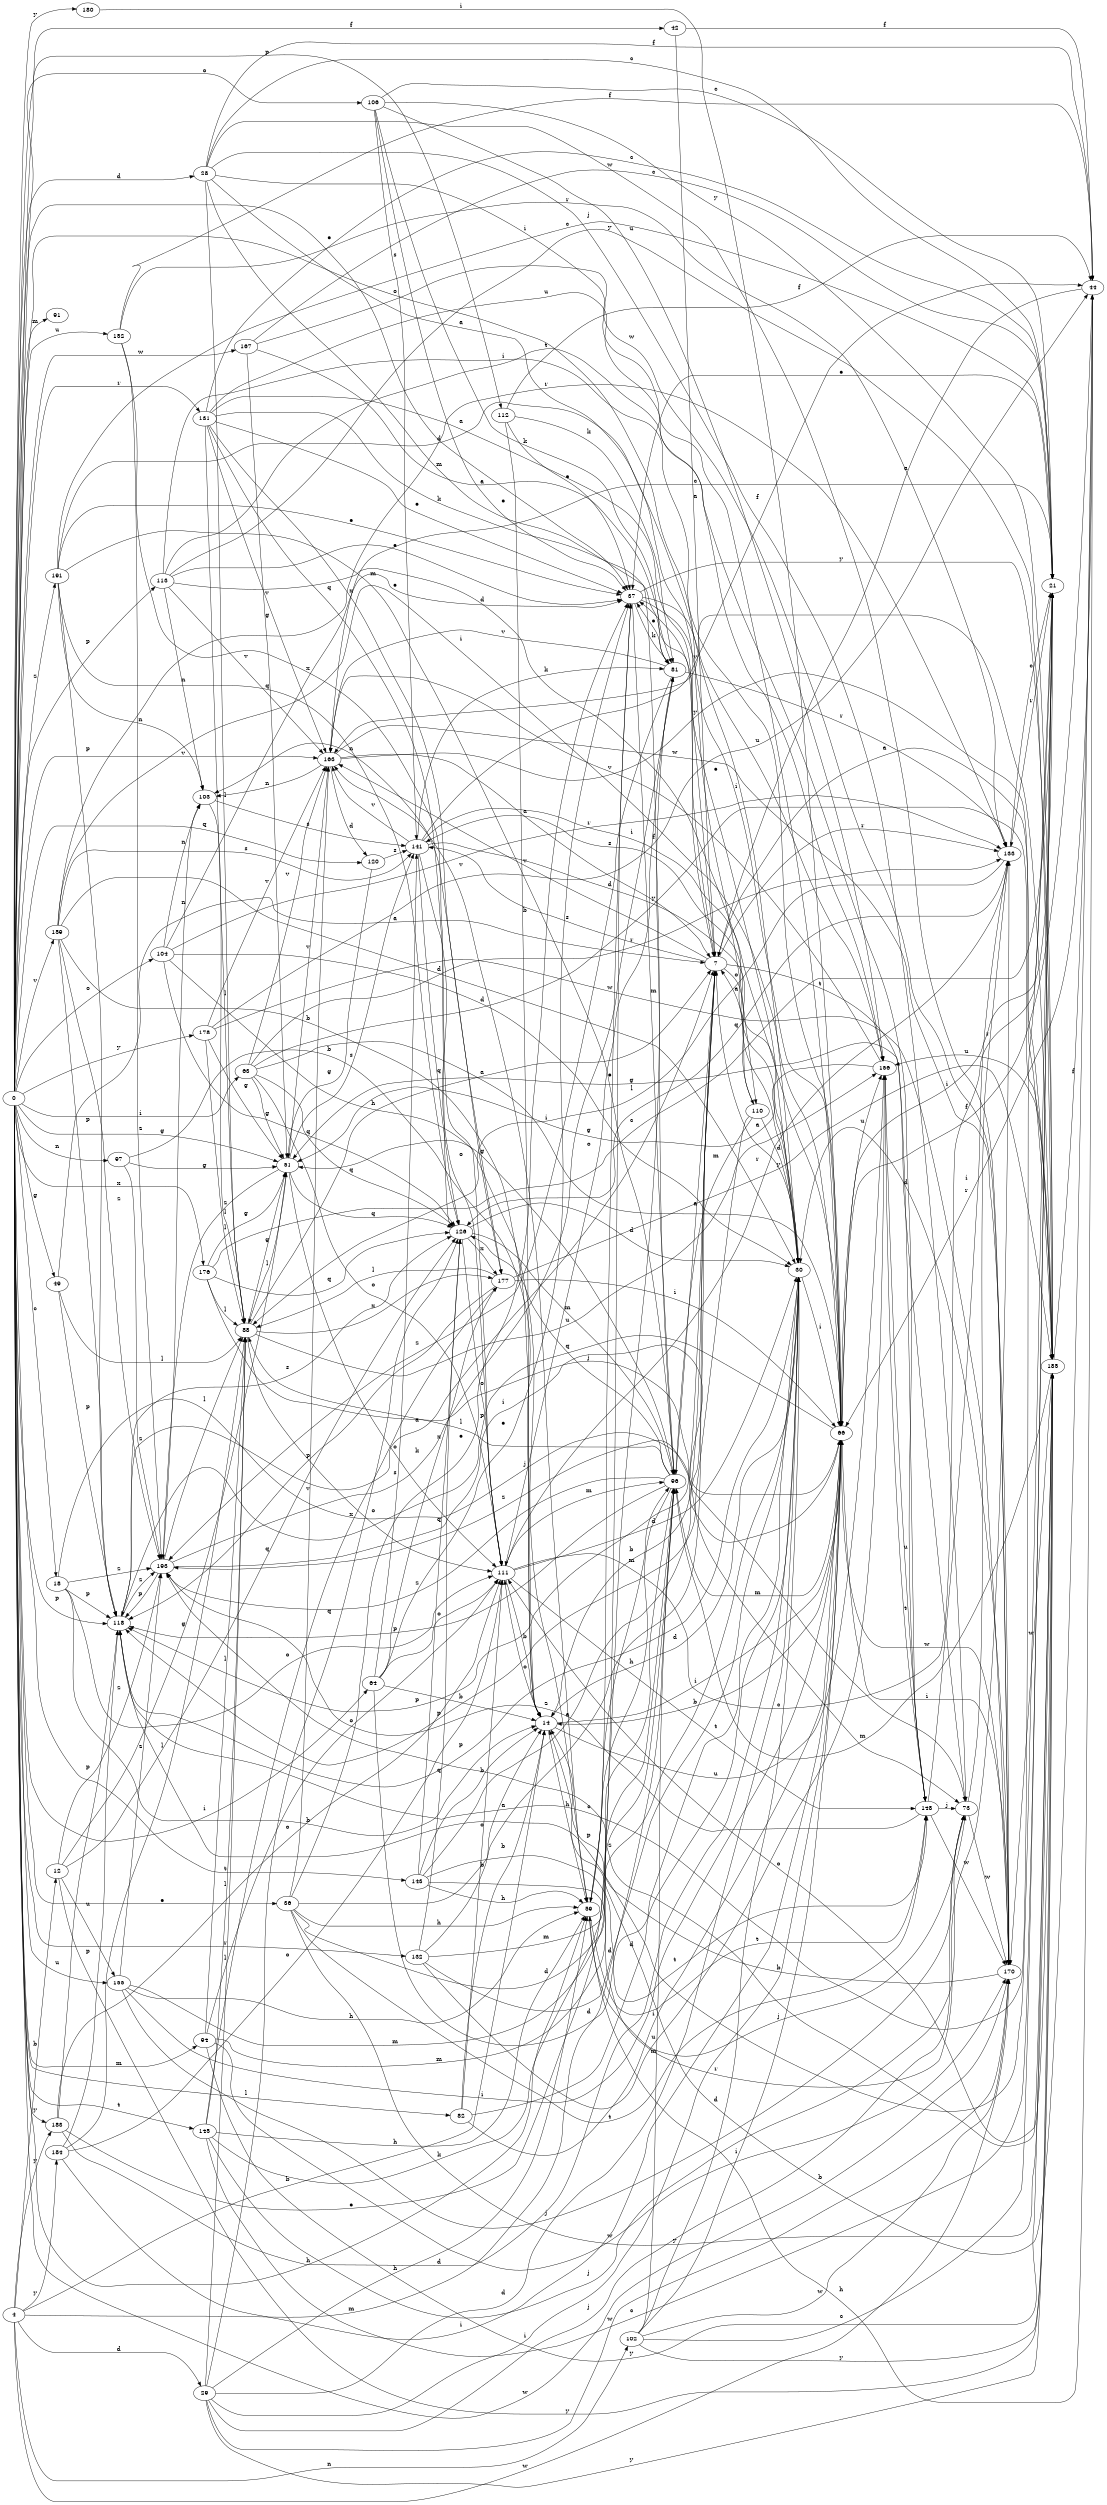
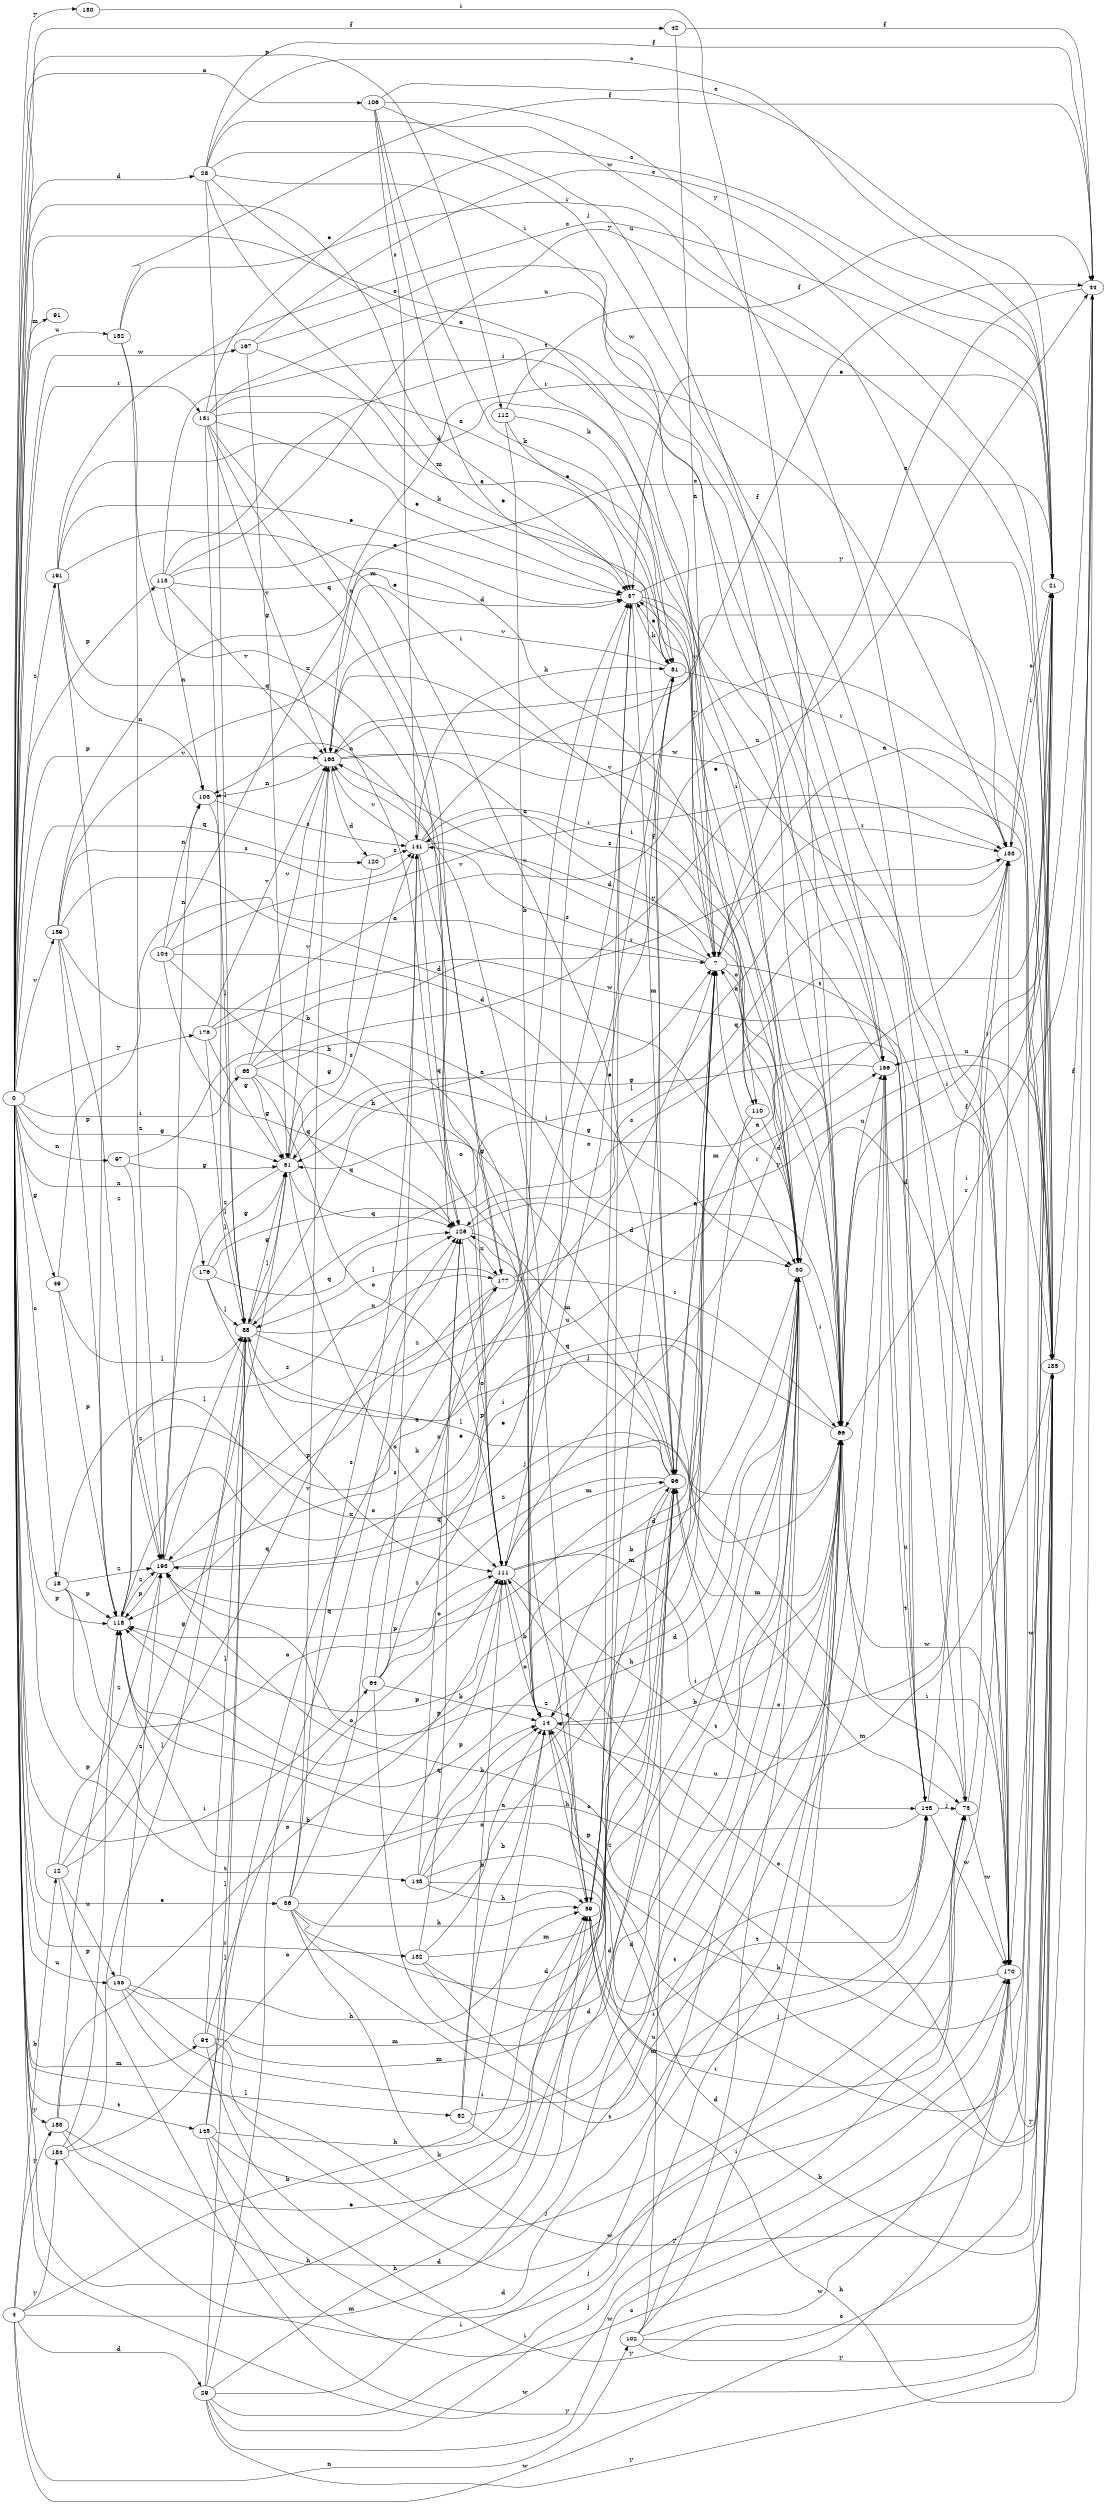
  strict digraph {
    rankdir=LR
    0
    18
    28
    36
    37
    42
    49
    51
    59
    63
    64
    82
    91
    94
    97
    104
    106
    110
    112
    113
    118
    120
    131
    132
    143
    145
    152
    155
    159
    163
    167
    170
    176
    178
    180
    183
    191
    14
    193
    111
    73
    96
    7
    66
    21
    44
    88
    141
    148
    185
    30
    156
    81
    126
    133
    177
    103
    4
    12
    29
    102
    184
    0 -> 18 [label=c]
    0 -> 28 [label=d]
    0 -> 36 [label=e]
    0 -> 37 [label=e]
    0 -> 42 [label=f]
    0 -> 49 [label=g]
    0 -> 51 [label=g]
    0 -> 59 [label=h]
    0 -> 63 [label=i]
    0 -> 64 [label=i]
    0 -> 82 [label=l]
    0 -> 91 [label=m]
    0 -> 94 [label=m]
    0 -> 97 [label=n]
-   0 -> 104 [label=o]
    0 -> 106 [label=o]
    0 -> 110 [label=o]
    0 -> 112 [label=p]
    0 -> 113 [label=p]
    0 -> 118 [label=p]
    0 -> 120 [label=q]
    0 -> 131 [label=r]
    0 -> 132 [label=r]
    0 -> 143 [label=t]
    0 -> 145 [label=t]
    0 -> 152 [label=u]
    0 -> 155 [label=u]
    0 -> 159 [label=v]
    0 -> 163 [label=v]
    0 -> 167 [label=w]
    0 -> 170 [label=w]
    0 -> 176 [label=x]
    0 -> 178 [label=y]
    0 -> 180 [label=y]
    0 -> 183 [label=y]
    0 -> 191 [label=z]
    18 -> 118 [label=p]
    18 -> 14 [label=b]
    18 -> 193 [label=z]
    18 -> 111 [label=o]
    18 -> 73 [label=j]
    28 -> 170 [label=w]
    28 -> 73 [label=j]
    28 -> 96 [label=m]
    28 -> 7 [label=a]
    28 -> 66 [label=i]
    28 -> 21 [label=c]
    28 -> 44 [label=f]
    28 -> 88 [label=l]
    36 -> 37 [label=e]
    36 -> 59 [label=h]
    36 -> 163 [label=v]
    36 -> 7 [label=a]
+   36 -> 141 [label=s]
    36 -> 148 [label=t]
    36 -> 185 [label=y]
    36 -> 30 [label=d]
    37 -> 96 [label=m]
    37 -> 66 [label=i]
    37 -> 185 [label=y]
    37 -> 156 [label=u]
    37 -> 81 [label=k]
    42 -> 7 [label=a]
    42 -> 44 [label=f]
    49 -> 118 [label=p]
    49 -> 7 [label=a]
    49 -> 88 [label=l]
    51 -> 163 [label=v]
    51 -> 193 [label=z]
    51 -> 111 [label=o]
    51 -> 88 [label=l]
    51 -> 141 [label=s]
    51 -> 126 [label=q]
    59 -> 37 [label=e]
    59 -> 163 [label=v]
    59 -> 73 [label=j]
    59 -> 96 [label=m]
    59 -> 148 [label=t]
    63 -> 51 [label=g]
    63 -> 163 [label=v]
    63 -> 111 [label=o]
    63 -> 66 [label=i]
    63 -> 185 [label=y]
    63 -> 126 [label=q]
    63 -> 133 [label=r]
    64 -> 37 [label=e]
    64 -> 14 [label=b]
    64 -> 111 [label=o]
    64 -> 141 [label=s]
    64 -> 30 [label=d]
    64 -> 177 [label=x]
    82 -> 14 [label=b]
    82 -> 111 [label=o]
    82 -> 66 [label=i]
    82 -> 30 [label=d]
    94 -> 170 [label=w]
    94 -> 111 [label=o]
    94 -> 96 [label=m]
    94 -> 88 [label=l]
    94 -> 185 [label=y]
    97 -> 51 [label=g]
    97 -> 14 [label=b]
    97 -> 193 [label=z]
    104 -> 37 [label=e]
    104 -> 59 [label=h]
    104 -> 30 [label=d]
    104 -> 126 [label=q]
    104 -> 133 [label=r]
    104 -> 103 [label=n]
    106 -> 37 [label=e]
    106 -> 21 [label=c]
    106 -> 141 [label=s]
    106 -> 185 [label=y]
    106 -> 156 [label=u]
    106 -> 81 [label=k]
    110 -> 118 [label=p]
    110 -> 96 [label=m]
    110 -> 7 [label=a]
    110 -> 30 [label=d]
    112 -> 37 [label=e]
    112 -> 14 [label=b]
    112 -> 44 [label=f]
    112 -> 81 [label=k]
    113 -> 37 [label=e]
    113 -> 163 [label=v]
    113 -> 66 [label=i]
    113 -> 148 [label=t]
    113 -> 185 [label=y]
    113 -> 30 [label=d]
    113 -> 103 [label=n]
    118 -> 193 [label=z]
    118 -> 7 [label=a]
    118 -> 21 [label=c]
    118 -> 126 [label=s]
    120 -> 51 [label=g]
    120 -> 141 [label=s]
    131 -> 37 [label=e]
    131 -> 163 [label=v]
    131 -> 7 [label=a]
    131 -> 21 [label=c]
    131 -> 88 [label=l]
    131 -> 156 [label=u]
    131 -> 81 [label=k]
    131 -> 126 [label=q]
    131 -> 177 [label=x]
    132 -> 14 [label=b]
    132 -> 96 [label=m]
    132 -> 30 [label=d]
    132 -> 156 [label=u]
    132 -> 126 [label=q]
    143 -> 59 [label=h]
    143 -> 14 [label=b]
    143 -> 7 [label=a]
    143 -> 148 [label=t]
    143 -> 126 [label=q]
    143 -> 133 [label=r]
    145 -> 59 [label=h]
    145 -> 73 [label=j]
    145 -> 21 [label=c]
    145 -> 88 [label=l]
    145 -> 81 [label=k]
    145 -> 177 [label=x]
    152 -> 193 [label=z]
    152 -> 44 [label=f]
    152 -> 133 [label=r]
    152 -> 177 [label=x]
    155 -> 59 [label=h]
    155 -> 193 [label=z]
    155 -> 73 [label=j]
    155 -> 96 [label=m]
    155 -> 66 [label=i]
    159 -> 118 [label=p]
    159 -> 14 [label=b]
    159 -> 193 [label=z]
    159 -> 66 [label=i]
    159 -> 141 [label=s]
    159 -> 30 [label=d]
    159 -> 133 [label=r]
    163 -> 120 [label=d]
    163 -> 170 [label=w]
    163 -> 7 [label=a]
    163 -> 21 [label=c]
    163 -> 185 [label=y]
    163 -> 103 [label=n]
    167 -> 51 [label=g]
    167 -> 170 [label=w]
    167 -> 7 [label=a]
    167 -> 21 [label=c]
    170 -> 14 [label=b]
    170 -> 66 [label=i]
+   170 -> 185 [label=y]
    170 -> 30 [label=d]
    176 -> 51 [label=g]
    176 -> 73 [label=j]
    176 -> 21 [label=c]
    176 -> 88 [label=l]
    176 -> 126 [label=q]
    178 -> 51 [label=g]
    178 -> 163 [label=v]
    178 -> 170 [label=w]
    178 -> 44 [label=f]
    178 -> 88 [label=l]
    180 -> 66 [label=i]
    183 -> 37 [label=e]
    183 -> 118 [label=p]
    183 -> 111 [label=o]
    183 -> 30 [label=d]
    191 -> 37 [label=e]
    191 -> 118 [label=p]
    191 -> 96 [label=m]
    191 -> 21 [label=c]
    191 -> 30 [label=d]
    191 -> 126 [label=q]
    191 -> 103 [label=n]
    14 -> 59 [label=h]
    14 -> 111 [label=o]
    14 -> 66 [label=i]
    14 -> 30 [label=d]
    14 -> 156 [label=u]
    193 -> 118 [label=p]
    193 -> 66 [label=i]
    193 -> 88 [label=l]
    193 -> 81 [label=k]
    193 -> 103 [label=n]
    111 -> 14 [label=b]
    111 -> 96 [label=m]
    111 -> 21 [label=c]
    111 -> 148 [label=t]
    111 -> 30 [label=d]
    111 -> 133 [label=r]
    111 -> 103 [label=n]
    73 -> 51 [label=g]
    73 -> 170 [label=w]
    73 -> 133 [label=r]
    96 -> 51 [label=g]
    96 -> 59 [label=h]
    96 -> 118 [label=p]
    96 -> 193 [label=z]
    96 -> 7 [label=a]
    96 -> 88 [label=l]
    96 -> 126 [label=q]
    7 -> 110 [label=o]
    7 -> 118 [label=p]
    7 -> 163 [label=v]
    7 -> 14 [label=b]
    7 -> 141 [label=s]
    7 -> 148 [label=t]
    7 -> 133 [label=r]
    66 -> 118 [label=p]
    66 -> 170 [label=w]
    66 -> 14 [label=b]
    66 -> 193 [label=z]
    66 -> 96 [label=m]
    66 -> 44 [label=f]
    66 -> 156 [label=u]
    21 -> 37 [label=e]
    21 -> 118 [label=p]
    21 -> 66 [label=i]
    21 -> 133 [label=r]
    44 -> 59 [label=h]
    44 -> 14 [label=b]
    44 -> 7 [label=a]
    44 -> 66 [label=i]
    88 -> 51 [label=g]
    88 -> 111 [label=o]
    88 -> 7 [label=a]
    88 -> 156 [label=u]
    88 -> 177 [label=x]
    141 -> 163 [label=v]
    141 -> 111 [label=o]
    141 -> 66 [label=i]
    141 -> 44 [label=f]
    141 -> 30 [label=d]
    141 -> 81 [label=k]
    141 -> 126 [label=q]
    148 -> 170 [label=w]
    148 -> 193 [label=z]
    148 -> 73 [label=j]
    148 -> 156 [label=u]
    148 -> 133 [label=r]
    185 -> 163 [label=v]
    185 -> 170 [label=w]
    185 -> 193 [label=z]
    185 -> 111 [label=o]
    185 -> 96 [label=m]
    185 -> 7 [label=a]
    185 -> 44 [label=f]
    185 -> 156 [label=u]
    30 -> 37 [label=e]
    30 -> 118 [label=p]
    30 -> 7 [label=a]
    30 -> 66 [label=i]
    30 -> 141 [label=s]
    156 -> 51 [label=g]
    156 -> 163 [label=v]
    156 -> 148 [label=t]
    81 -> 37 [label=e]
    81 -> 163 [label=v]
    81 -> 193 [label=z]
    81 -> 111 [label=o]
    81 -> 133 [label=r]
    126 -> 111 [label=o]
    126 -> 96 [label=m]
    126 -> 30 [label=d]
    126 -> 177 [label=x]
    133 -> 21 [label=c]
    133 -> 88 [label=l]
    133 -> 126 [label=q]
    177 -> 118 [label=p]
    177 -> 66 [label=i]
    177 -> 88 [label=l]
    177 -> 185 [label=y]
    103 -> 88 [label=l]
    103 -> 141 [label=s]
    4 -> 170 [label=w]
    4 -> 183 [label=y]
    4 -> 14 [label=b]
    4 -> 96 [label=m]
    4 -> 12 [label=b]
    4 -> 29 [label=d]
    4 -> 102 [label=n]
    4 -> 184 [label=y]
    12 -> 51 [label=g]
    12 -> 155 [label=u]
    12 -> 193 [label=z]
    12 -> 185 [label=y]
    12 -> 126 [label=q]
    29 -> 59 [label=h]
    29 -> 170 [label=w]
    29 -> 73 [label=j]
    29 -> 66 [label=i]
    29 -> 88 [label=l]
    29 -> 185 [label=y]
    29 -> 30 [label=d]
    29 -> 126 [label=q]
    102 -> 170 [label=w]
    102 -> 96 [label=m]
    102 -> 66 [label=i]
    102 -> 21 [label=c]
    102 -> 185 [label=y]
    102 -> 30 [label=d]
    184 -> 118 [label=p]
    184 -> 111 [label=o]
    184 -> 66 [label=i]
    184 -> 88 [label=l]
  }
